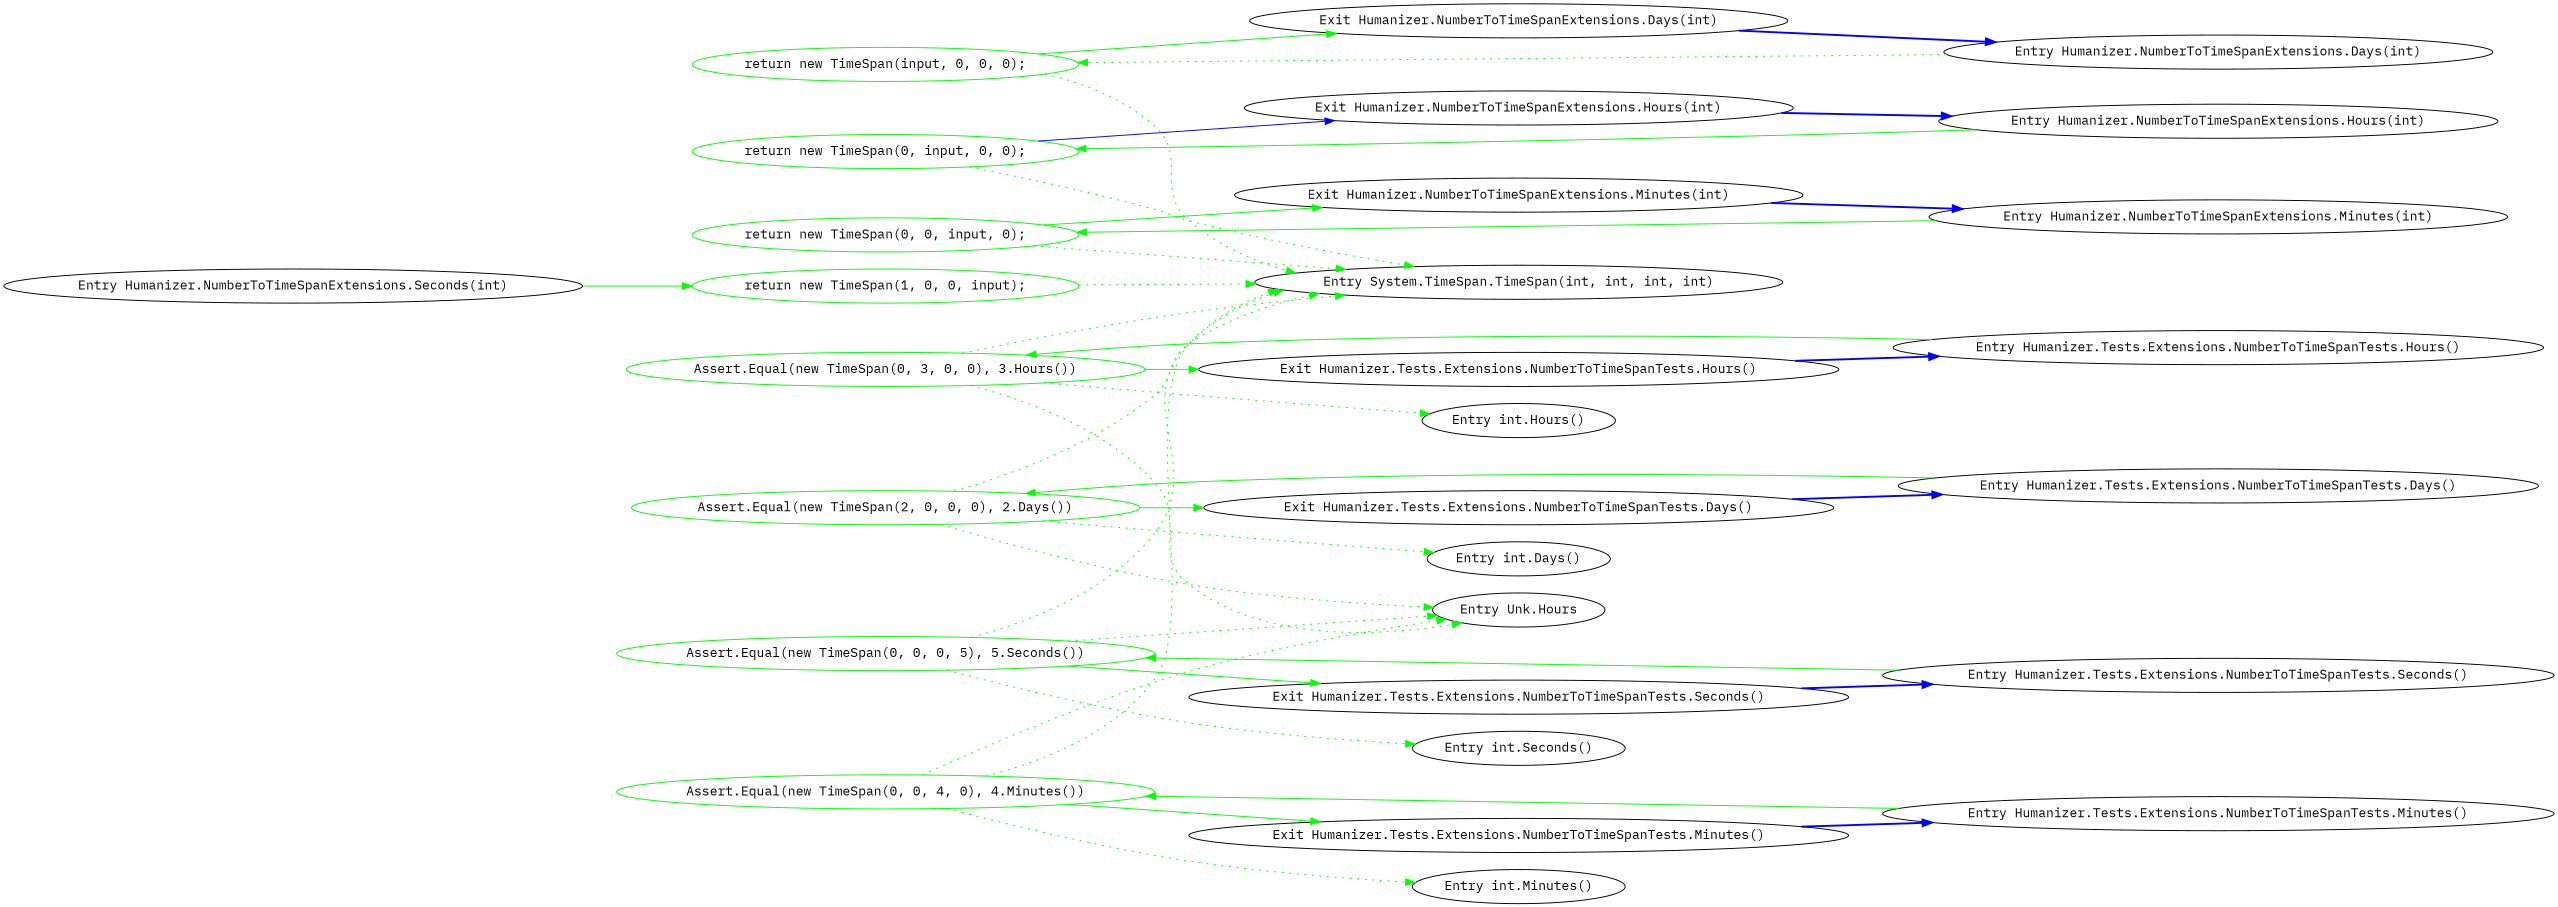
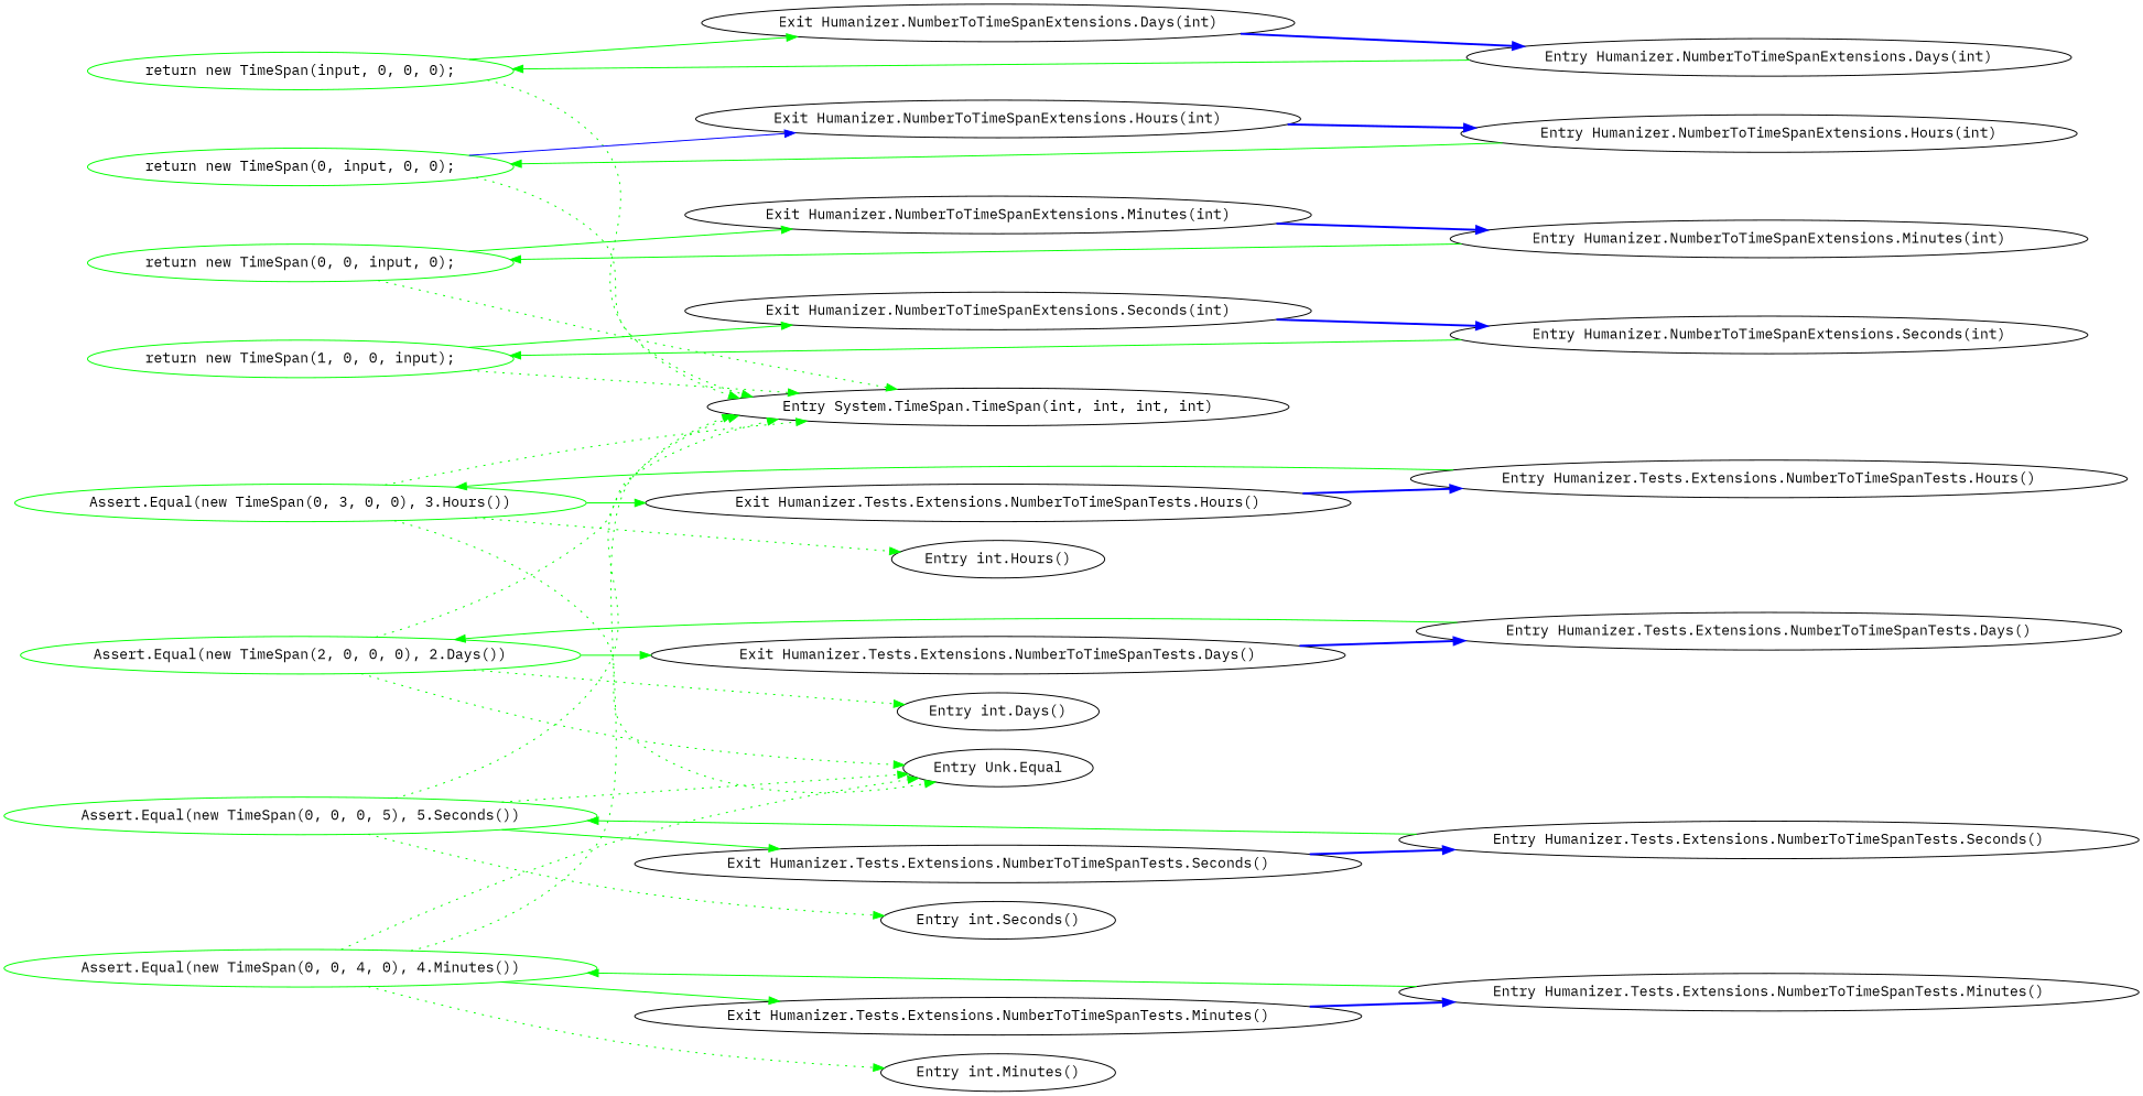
  digraph {
    fontname="IBM Plex Mono"
    rankdir=LR
    node [cluster="Humanizer.NumberToTimeSpanExtensions.Days(int)" fontname="IBM Plex Mono" span="20-20" file="NumberToTimeSpanTests.cs"]
    edge [color=green fontname="IBM Plex Mono" style=solid]
    n1 [color=green community=0 label="return new TimeSpan(input, 0, 0, 0);" span="12-12" file=""]
    n2 [label="Exit Humanizer.NumberToTimeSpanExtensions.Days(int)" span="10-10" file=""]
    n3 [cluster="System.TimeSpan.TimeSpan(int, int, int, int)" label="Entry System.TimeSpan.TimeSpan(int, int, int, int)" span="0-0" file=""]
    n4 [label="Entry Humanizer.NumberToTimeSpanExtensions.Days(int)" span="10-10" file=""]
    n5 [cluster="Humanizer.NumberToTimeSpanExtensions.Hours(int)" color=green community=0 label="return new TimeSpan(0, input, 0, 0);" span="22-22" file=""]
    n6 [cluster="Humanizer.NumberToTimeSpanExtensions.Hours(int)" label="Exit Humanizer.NumberToTimeSpanExtensions.Hours(int)" file=""]
    n7 [cluster="Humanizer.NumberToTimeSpanExtensions.Hours(int)" label="Entry Humanizer.NumberToTimeSpanExtensions.Hours(int)" file=""]
    n8 [cluster="Humanizer.NumberToTimeSpanExtensions.Minutes(int)" color=green community=0 label="return new TimeSpan(0, 0, input, 0);" span="32-32" file=""]
    n9 [cluster="Humanizer.NumberToTimeSpanExtensions.Minutes(int)" label="Exit Humanizer.NumberToTimeSpanExtensions.Minutes(int)" span="30-30" file=""]
    n10 [cluster="Humanizer.NumberToTimeSpanExtensions.Minutes(int)" label="Entry Humanizer.NumberToTimeSpanExtensions.Minutes(int)" span="30-30" file=""]
    n11 [cluster="Humanizer.NumberToTimeSpanExtensions.Seconds(int)" color=green community=0 label="return new TimeSpan(1, 0, 0, input);" span="42-42" file=""]
+   n12 [cluster="Humanizer.NumberToTimeSpanExtensions.Seconds(int)" label="Exit Humanizer.NumberToTimeSpanExtensions.Seconds(int)" span="40-40" file=""]
    n13 [cluster="Humanizer.NumberToTimeSpanExtensions.Seconds(int)" label="Entry Humanizer.NumberToTimeSpanExtensions.Seconds(int)" span="40-40" file=""]
    n14 [cluster="Humanizer.Tests.Extensions.NumberToTimeSpanTests.Hours()" label="Entry Humanizer.Tests.Extensions.NumberToTimeSpanTests.Hours()" span="14-14"]
    n15 [cluster="Humanizer.Tests.Extensions.NumberToTimeSpanTests.Hours()" color=green community=0 label="Assert.Equal(new TimeSpan(0, 3, 0, 0), 3.Hours())" span="16-16"]
    n16 [cluster="Humanizer.Tests.Extensions.NumberToTimeSpanTests.Hours()" label="Exit Humanizer.Tests.Extensions.NumberToTimeSpanTests.Hours()" span="14-14"]
    n17 [cluster="int.Hours()" label="Entry int.Hours()"]
-   n18 [cluster="Unk.Equal" label="Entry Unk.Hours" span=""]
+   n18 [cluster="Unk.Equal" label="Entry Unk.Equal" span=""]
    n19 [cluster="int.Days()" label="Entry int.Days()" span="10-10"]
    n20 [cluster="Humanizer.Tests.Extensions.NumberToTimeSpanTests.Days()" label="Entry Humanizer.Tests.Extensions.NumberToTimeSpanTests.Days()" span="8-8"]
    n21 [cluster="Humanizer.Tests.Extensions.NumberToTimeSpanTests.Days()" color=green community=0 label="Assert.Equal(new TimeSpan(2, 0, 0, 0), 2.Days())" span="10-10"]
    n22 [cluster="Humanizer.Tests.Extensions.NumberToTimeSpanTests.Days()" label="Exit Humanizer.Tests.Extensions.NumberToTimeSpanTests.Days()" span="8-8"]
    n23 [cluster="Humanizer.Tests.Extensions.NumberToTimeSpanTests.Seconds()" label="Entry Humanizer.Tests.Extensions.NumberToTimeSpanTests.Seconds()" span="26-26"]
    n24 [cluster="Humanizer.Tests.Extensions.NumberToTimeSpanTests.Seconds()" color=green community=0 label="Assert.Equal(new TimeSpan(0, 0, 0, 5), 5.Seconds())" span="28-28"]
    n25 [cluster="Humanizer.Tests.Extensions.NumberToTimeSpanTests.Seconds()" label="Exit Humanizer.Tests.Extensions.NumberToTimeSpanTests.Seconds()" span="26-26"]
    n26 [cluster="int.Seconds()" label="Entry int.Seconds()" span="40-40"]
    n27 [cluster="int.Minutes()" label="Entry int.Minutes()" span="30-30"]
    n28 [cluster="Humanizer.Tests.Extensions.NumberToTimeSpanTests.Minutes()" label="Entry Humanizer.Tests.Extensions.NumberToTimeSpanTests.Minutes()"]
    n29 [cluster="Humanizer.Tests.Extensions.NumberToTimeSpanTests.Minutes()" color=green community=0 label="Assert.Equal(new TimeSpan(0, 0, 4, 0), 4.Minutes())" span="22-22"]
    n30 [cluster="Humanizer.Tests.Extensions.NumberToTimeSpanTests.Minutes()" label="Exit Humanizer.Tests.Extensions.NumberToTimeSpanTests.Minutes()"]
    n1 -> n2
    n1 -> n3 [style=dotted]
    n2 -> n4 [color=blue style=bold]
-   n4 -> n1 [style=dotted]
+   n4 -> n1
    n5 -> n3 [style=dotted]
    n5 -> n6 [color=blue]
    n6 -> n7 [color=blue style=bold]
    n7 -> n5
    n8 -> n3 [style=dotted]
    n8 -> n9
    n9 -> n10 [color=blue style=bold]
    n10 -> n8
    n11 -> n3 [style=dotted]
+   n11 -> n12
+   n12 -> n13 [color=blue style=bold]
    n13 -> n11
    n14 -> n15
    n15 -> n3 [style=dotted]
    n15 -> n16
    n15 -> n17 [style=dotted]
    n15 -> n18 [style=dotted]
    n16 -> n14 [color=blue style=bold]
    n20 -> n21
    n21 -> n3 [style=dotted]
    n21 -> n18 [style=dotted]
    n21 -> n19 [style=dotted]
    n21 -> n22
    n22 -> n20 [color=blue style=bold]
    n23 -> n24
    n24 -> n3 [style=dotted]
    n24 -> n18 [style=dotted]
    n24 -> n25
    n24 -> n26 [style=dotted]
    n25 -> n23 [color=blue style=bold]
    n28 -> n29
    n29 -> n3 [style=dotted]
    n29 -> n18 [style=dotted]
    n29 -> n27 [style=dotted]
    n29 -> n30
    n30 -> n28 [color=blue style=bold]
  }
